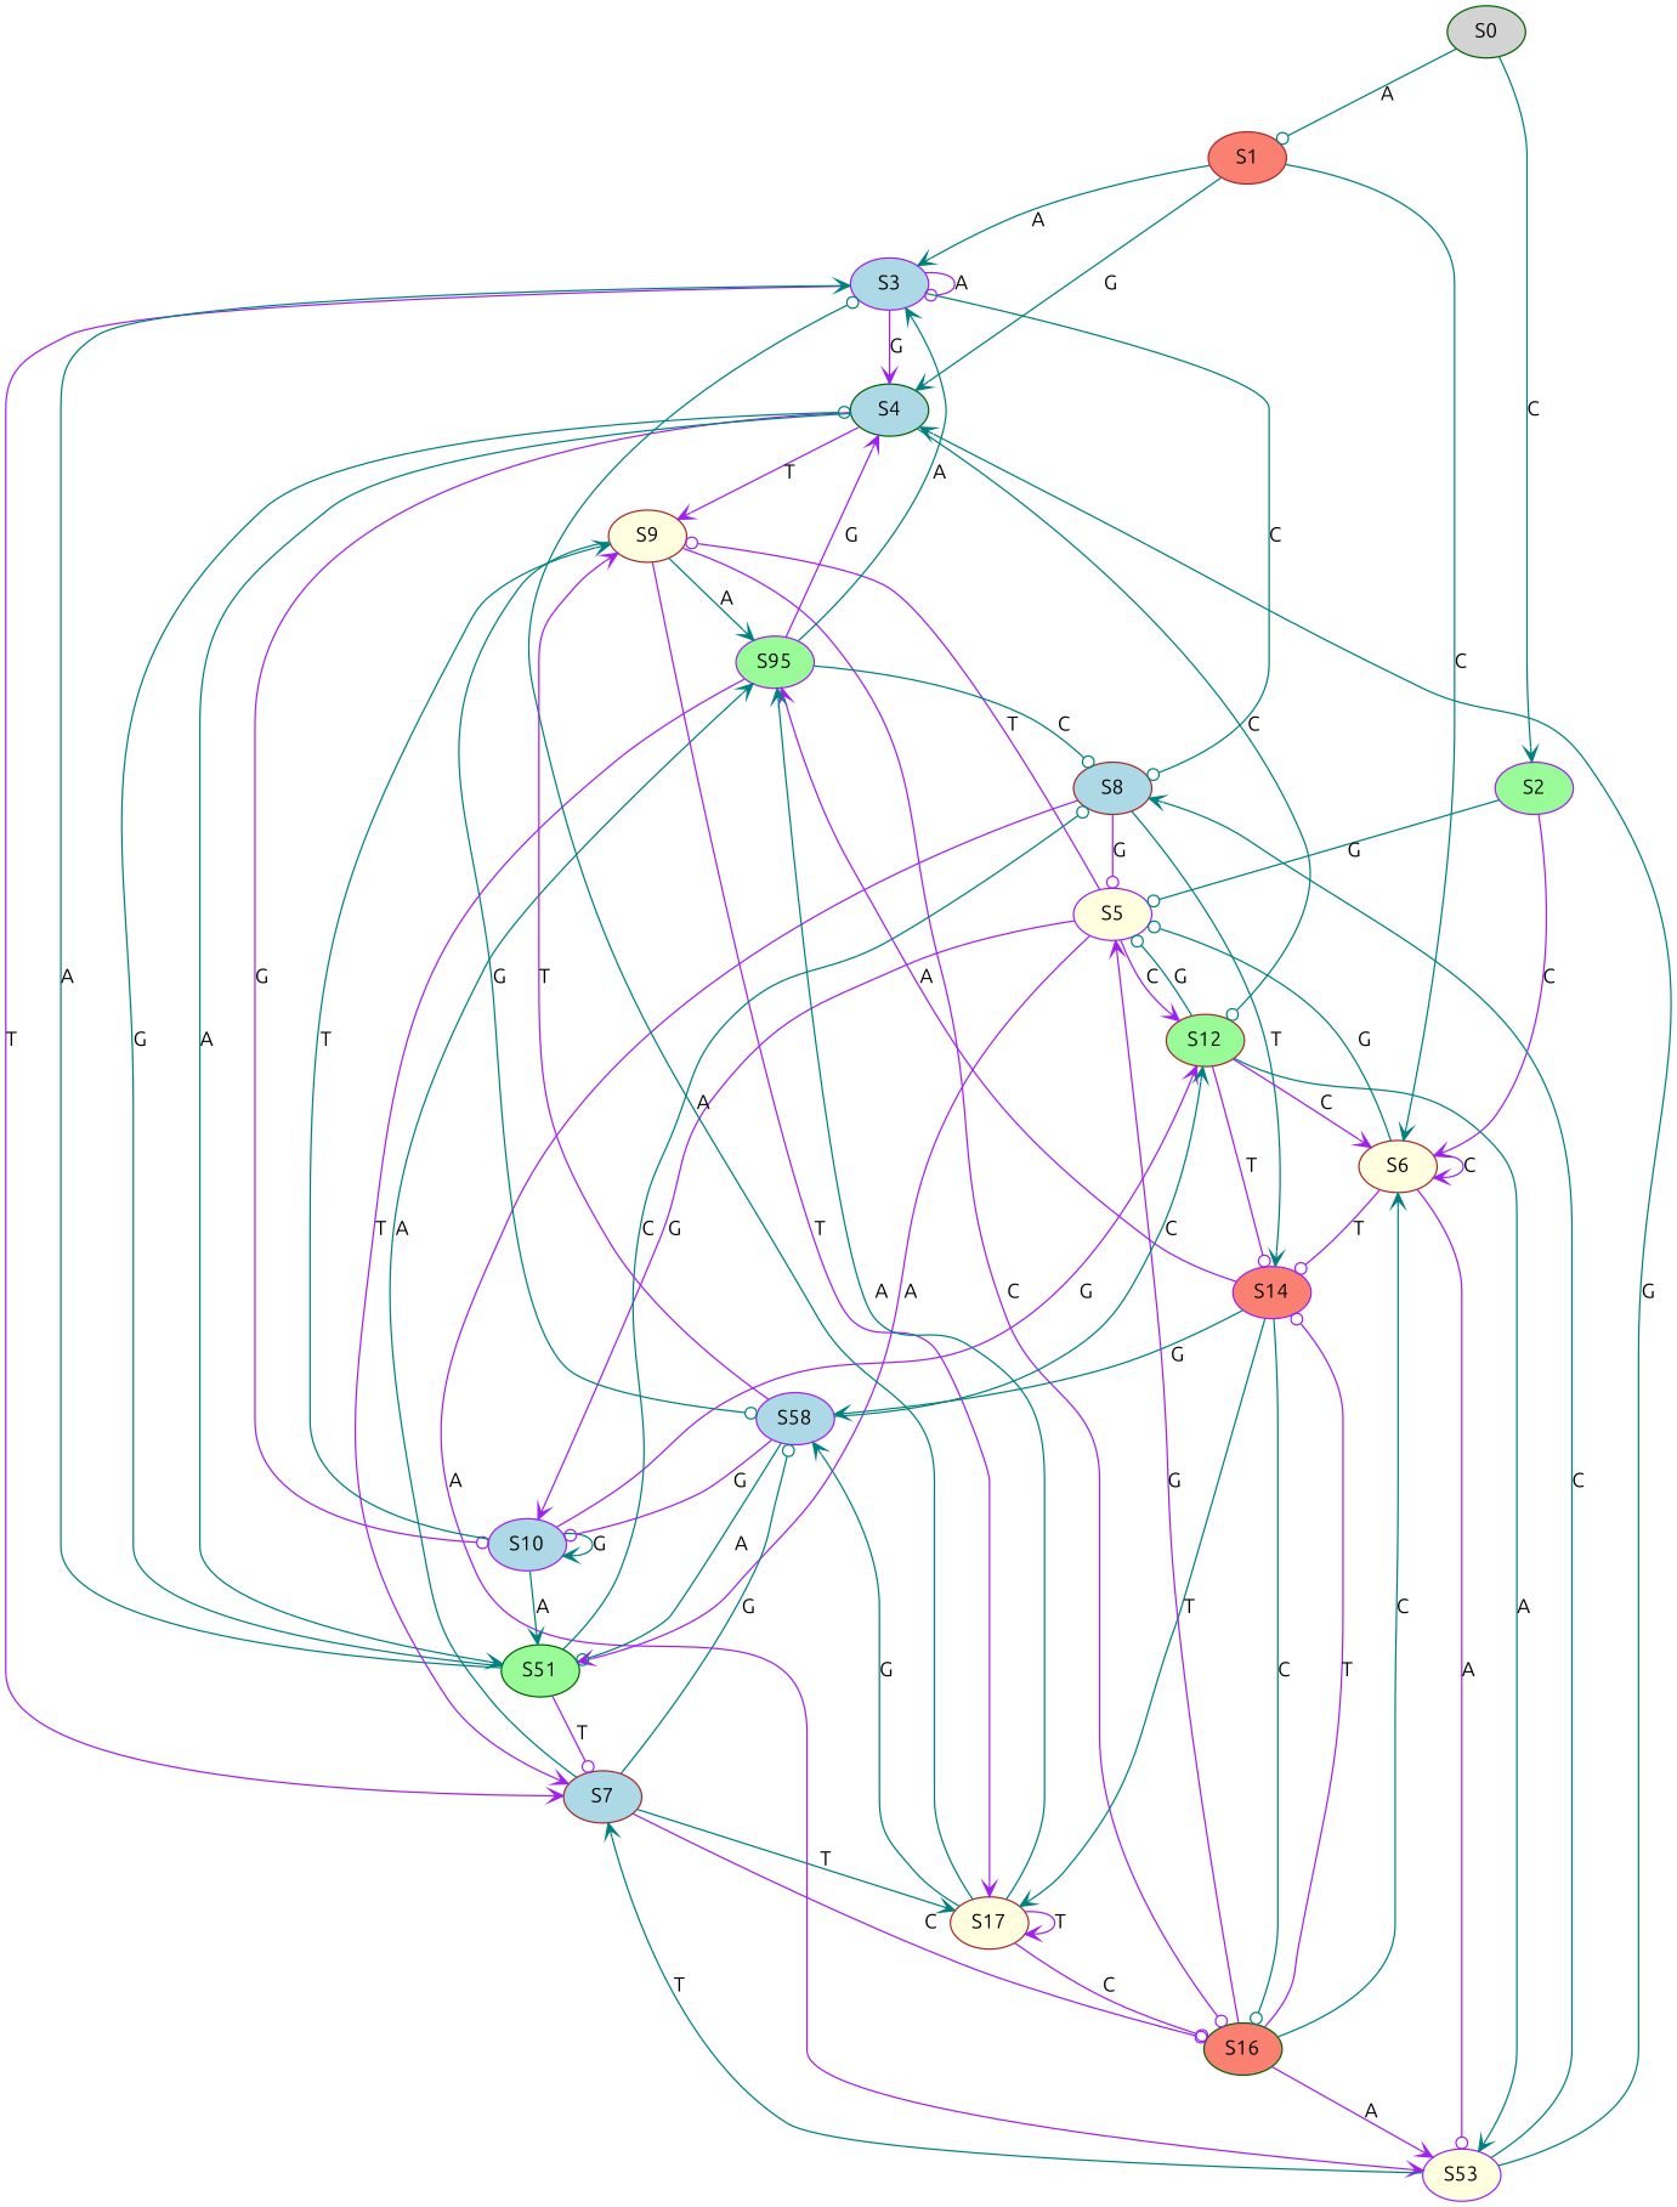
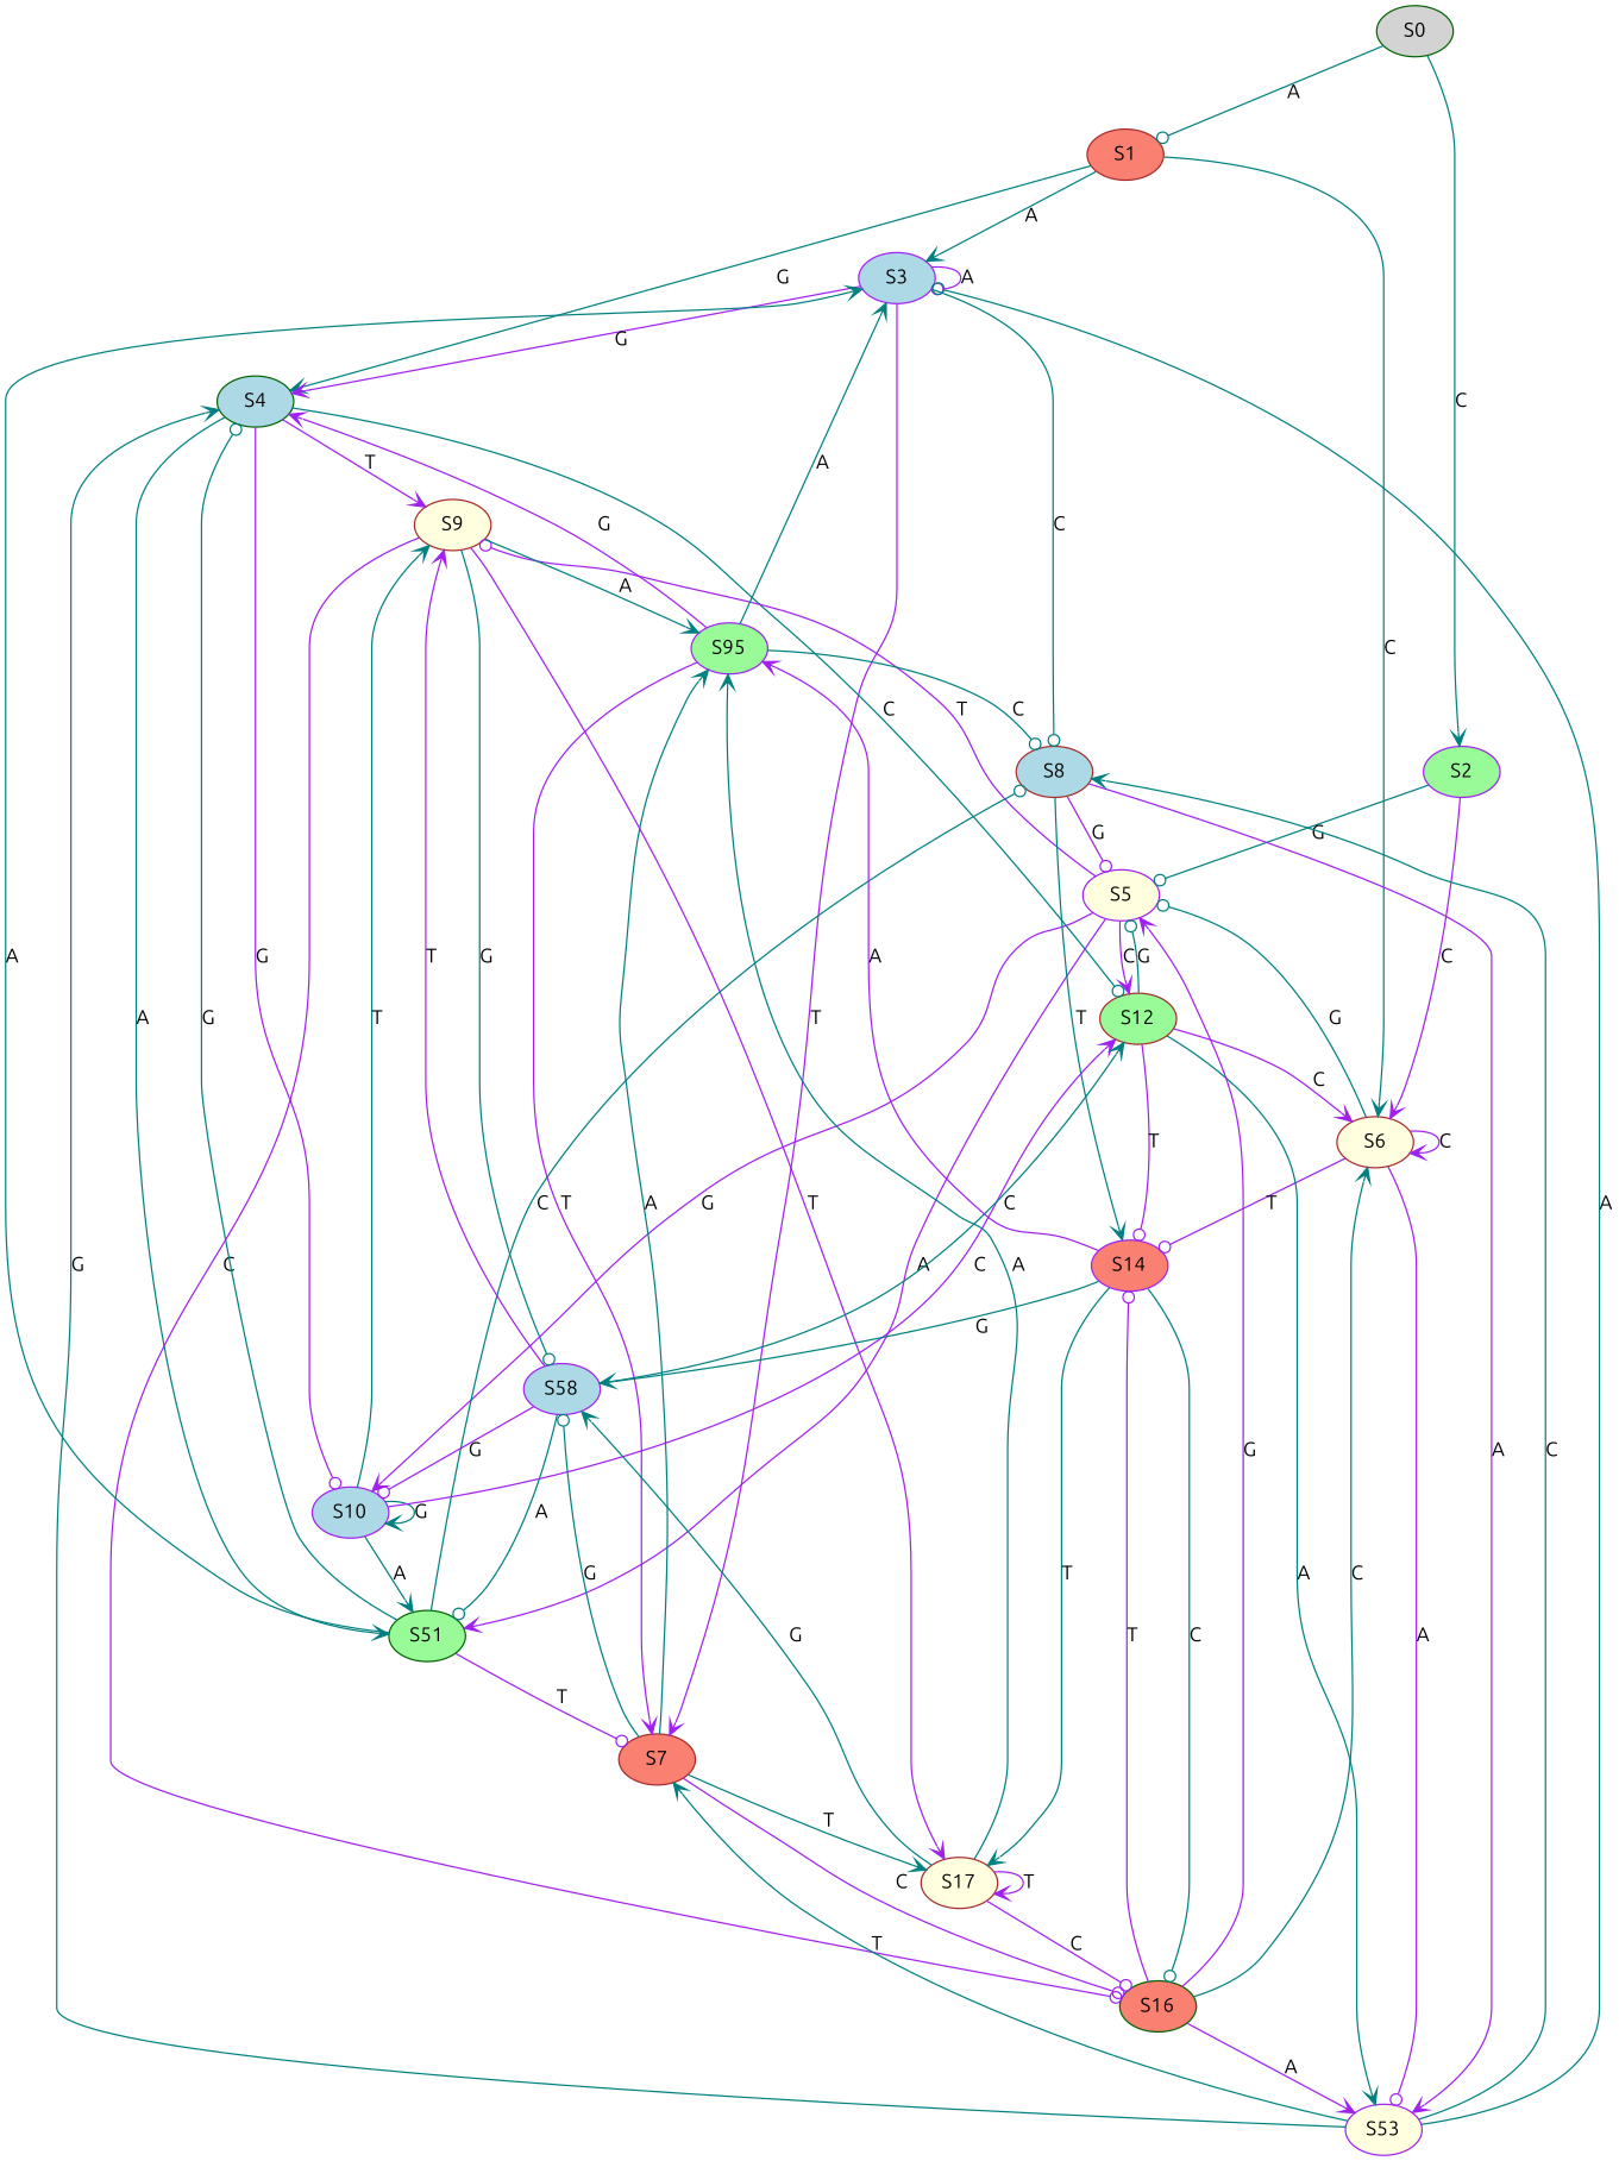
  strict digraph {
    fontname=Ubuntu
    node [color=purple fillcolor=lightblue fontname=Ubuntu style=filled]
    edge [arrowhead=vee color=teal fontname=Ubuntu]
    S0 [color=darkgreen fillcolor=lightgrey]
    S1 [color=brown fillcolor=salmon]
    S2 [fillcolor=palegreen]
    S3
    S4 [color=darkgreen]
    S6 [color=brown fillcolor=lightyellow]
    S5 [fillcolor=lightyellow]
-   S7 [color=brown]
+   S7 [color=brown fillcolor=salmon]
    S8 [color=brown]
    S9 [color=brown fillcolor=lightyellow]
    S10
    n12 [color=darkgreen fillcolor=palegreen label=S51]
    S12 [color=brown fillcolor=palegreen]
    n14 [fillcolor=lightyellow label=S53]
    S14 [fillcolor=salmon]
    n16 [fillcolor=palegreen label=S95]
    S16 [color=darkgreen fillcolor=salmon]
    S17 [color=brown fillcolor=lightyellow]
    n19 [label=S58]
    S0 -> S1 [arrowhead=odot label=A]
    S0 -> S2 [label=C]
    S1 -> S3 [label=A]
    S1 -> S4 [label=G]
    S1 -> S6 [label=C]
    S2 -> S6 [color=purple label=C]
    S2 -> S5 [arrowhead=odot label=G]
    S3 -> S3 [arrowhead=odot color=purple label=A]
    S3 -> S4 [color=purple label=G]
    S3 -> S7 [color=purple label=T]
    S3 -> S8 [arrowhead=odot label=C]
    S4 -> S9 [color=purple label=T]
    S4 -> S10 [arrowhead=odot color=purple label=G]
    S4 -> n12 [label=A]
    S4 -> S12 [arrowhead=odot label=C]
    S6 -> S6 [color=purple label=C]
    S6 -> S5 [arrowhead=odot label=G]
    S6 -> n14 [arrowhead=odot color=purple label=A]
    S6 -> S14 [arrowhead=odot color=purple label=T]
    S5 -> S9 [arrowhead=odot color=purple label=T]
    S5 -> S10 [color=purple label=G]
    S5 -> n12 [color=purple label=A]
    S5 -> S12 [color=purple label=C]
    S7 -> n16 [label=A]
    S7 -> S16 [arrowhead=odot color=purple label=C]
    S7 -> S17 [label=T]
    S7 -> n19 [arrowhead=odot label=G]
    S8 -> S5 [arrowhead=odot color=purple label=G]
    S8 -> n14 [color=purple label=A]
    S8 -> S14 [label=T]
    S9 -> n16 [label=A]
    S9 -> S16 [arrowhead=odot color=purple label=C]
    S9 -> S17 [color=purple label=T]
    S9 -> n19 [arrowhead=odot label=G]
    S10 -> S9 [label=T]
    S10 -> S10 [label=G]
    S10 -> n12 [label=A]
-   S10 -> S12 [color=purple label=G]
+   S10 -> S12 [color=purple label=C]
    n12 -> S3 [label=A]
    n12 -> S4 [arrowhead=odot label=G]
    n12 -> S7 [arrowhead=odot color=purple label=T]
    n12 -> S8 [arrowhead=odot label=C]
    S12 -> S6 [color=purple label=C]
    S12 -> S5 [arrowhead=odot label=G]
    S12 -> n14 [label=A]
    S12 -> S14 [arrowhead=odot color=purple label=T]
-   S17 -> S3 [arrowhead=odot label=A]
+   n14 -> S3 [arrowhead=odot label=A]
    n14 -> S4 [label=G]
    n14 -> S7 [label=T]
    n14 -> S8 [label=C]
    S14 -> n16 [color=purple label=A]
    S14 -> S16 [arrowhead=odot label=C]
    S14 -> S17 [label=T]
    S14 -> n19 [label=G]
    n16 -> S3 [label=A]
    n16 -> S4 [color=purple label=G]
    n16 -> S7 [color=purple label=T]
    n16 -> S8 [arrowhead=odot label=C]
    S16 -> S6 [label=C]
    S16 -> S5 [color=purple label=G]
    S16 -> n14 [color=purple label=A]
    S16 -> S14 [arrowhead=odot color=purple label=T]
    S17 -> n16 [label=A]
    S17 -> S16 [arrowhead=odot color=purple label=C]
    S17 -> S17 [color=purple label=T]
    S17 -> n19 [label=G]
    n19 -> S9 [color=purple label=T]
    n19 -> S10 [arrowhead=odot color=purple label=G]
    n19 -> n12 [arrowhead=odot label=A]
    n19 -> S12 [label=C]
  }
